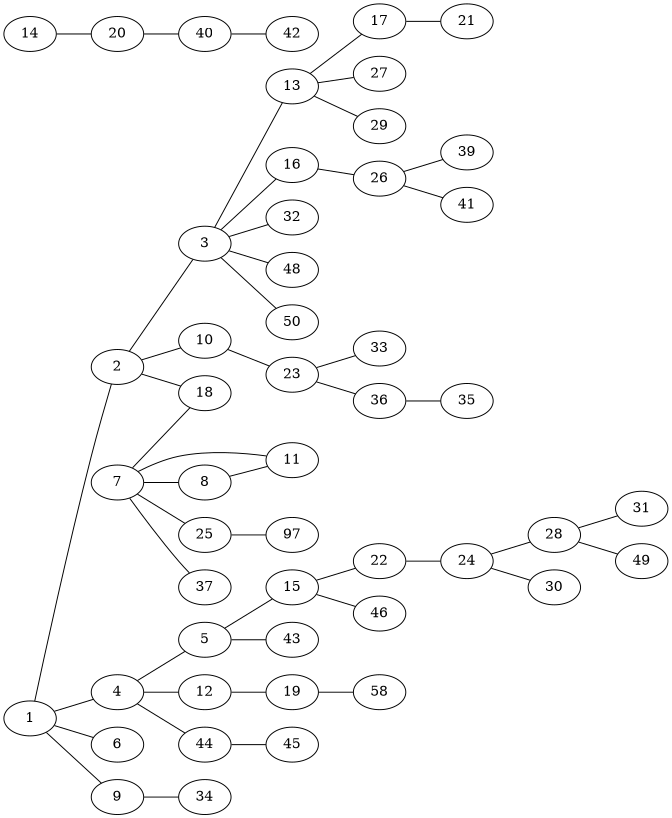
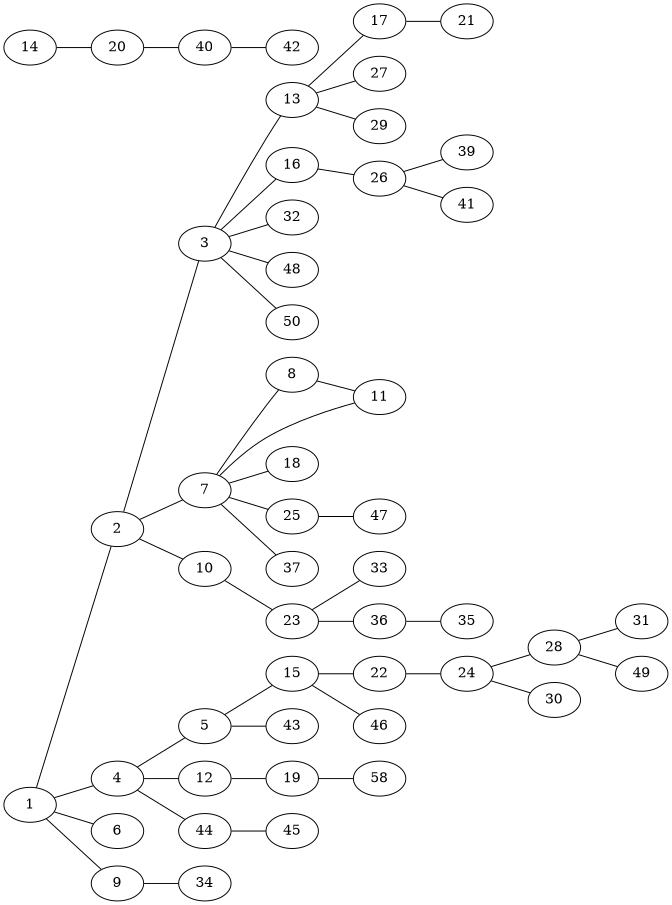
  graph {
    rankdir=LR
    1
    2
    4
    6
    9
    3
    7
    10
    5
    12
    44
    34
    13
    16
    32
    48
    50
    8
    11
    18
    25
    37
    23
    15
    43
    19
    45
    17
    27
    29
    26
-   47 [label=97]
+   47
    33
    36
    21
    39
    41
    22
    46
    n40 [label=58]
    24
    14
    20
    40
    35
    42
    28
    30
    31
    49
    1 -- 2
    1 -- 4
    1 -- 6
    1 -- 9
    2 -- 3
-   2 -- 18
+   2 -- 7
    2 -- 10
    4 -- 5
    4 -- 12
    4 -- 44
    9 -- 34
    3 -- 13
    3 -- 16
    3 -- 32
    3 -- 48
    3 -- 50
    7 -- 8
    7 -- 11
    7 -- 18
    7 -- 25
    7 -- 37
    10 -- 23
    5 -- 15
    5 -- 43
    12 -- 19
    44 -- 45
    13 -- 17
    13 -- 27
    13 -- 29
    16 -- 26
    8 -- 11
    25 -- 47
    23 -- 33
    23 -- 36
    15 -- 22
    15 -- 46
    19 -- n40
    17 -- 21
    26 -- 39
    26 -- 41
    36 -- 35
    22 -- 24
    24 -- 28
    24 -- 30
    14 -- 20
    20 -- 40
    40 -- 42
    28 -- 31
    28 -- 49
  }
